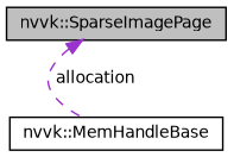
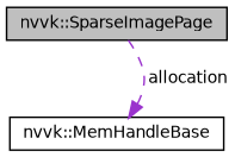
  digraph {
    node [color=black fontname=Helvetica fontsize=10 shape=record style=filled]
    n1 [fillcolor=grey75 fontcolor=black height=0.2 label="nvvk::SparseImagePage" width=0.4]
    n2 [fillcolor=white height=0.2 label="nvvk::MemHandleBase" width=0.4]
-   n1 -> n2 [color=darkorchid3 dir=back fontname=Helvetica fontsize=10 label=" allocation" labelfontname=Helvetica labelfontsize=10 style=dashed]
+   n2 -> n1 [color=darkorchid3 dir=back fontname=Helvetica fontsize=10 label=" allocation" labelfontname=Helvetica labelfontsize=10 style=dashed]
  }
